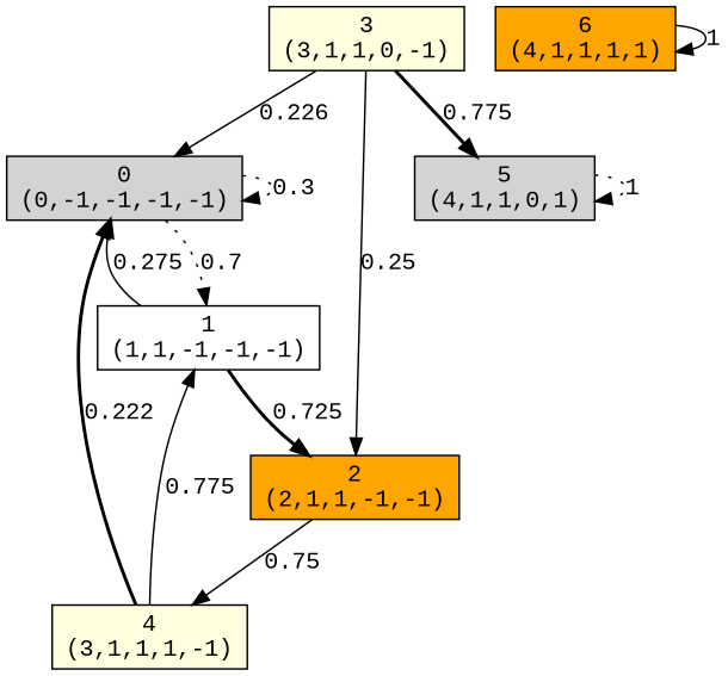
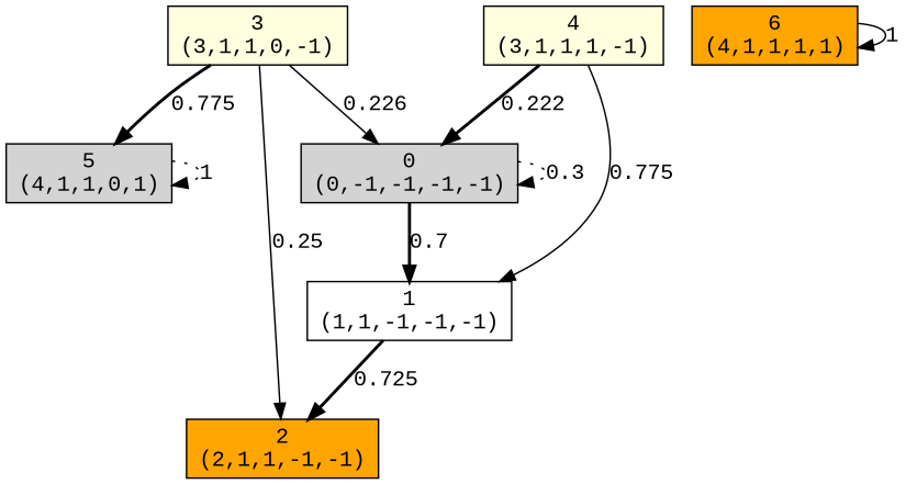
  digraph {
    fontname="Liberation Mono"
    node [fillcolor=lightgrey fontname="Liberation Mono" shape=box style=filled]
    edge [fontname="Liberation Mono" style=solid]
    n1 [label="0\n(0,-1,-1,-1,-1)"]
    n2 [fillcolor=white label="1\n(1,1,-1,-1,-1)"]
    n3 [fillcolor=orange label="2\n(2,1,1,-1,-1)"]
    n4 [fillcolor=lightyellow label="4\n(3,1,1,1,-1)"]
    n5 [fillcolor=lightyellow label="3\n(3,1,1,0,-1)"]
    n6 [label="5\n(4,1,1,0,1)"]
    n7 [fillcolor=orange label="6\n(4,1,1,1,1)"]
    n1 -> n1 [label=0.3 style=dotted]
-   n1 -> n2 [label=0.7 style=dotted]
-   n2 -> n1 [label=0.275]
+   n1 -> n2 [label=0.7 style=bold]
    n2 -> n3 [label=0.725 style=bold]
-   n3 -> n4 [label=0.75]
    n4 -> n1 [label=0.222 style=bold]
    n4 -> n2 [label=0.775]
    n5 -> n1 [label=0.226]
    n5 -> n3 [label=0.25]
    n5 -> n6 [label=0.775 style=bold]
    n6 -> n6 [label=1 style=dotted]
    n7 -> n7 [label=1]
  }
